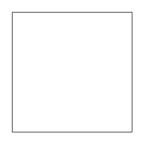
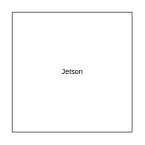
  <mxCell id="0" />
  <mxCell id="1" parent="0" />
  <mxCell id="2" value="" style="swimlane;startSize=0;" vertex="1" parent="1"><mxGeometry x="20" y="20" width="200" height="200" as="geometry" /></mxCell>
+ <mxCell id="3" value="Jetson" style="text;html=1;align=center;verticalAlign=middle;resizable=0;points=[];autosize=1;strokeColor=none;fillColor=none;" vertex="1" parent="2"><mxGeometry x="75" y="90" width="50" height="20" as="geometry" /></mxCell>
